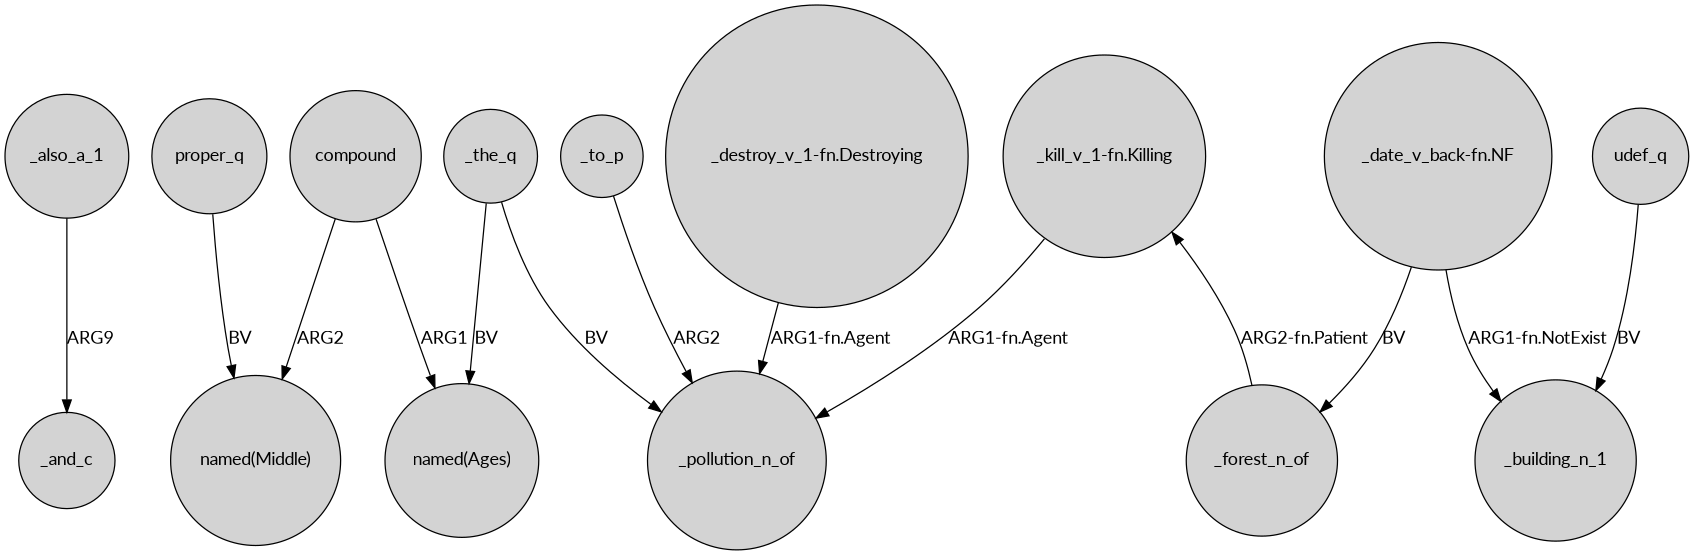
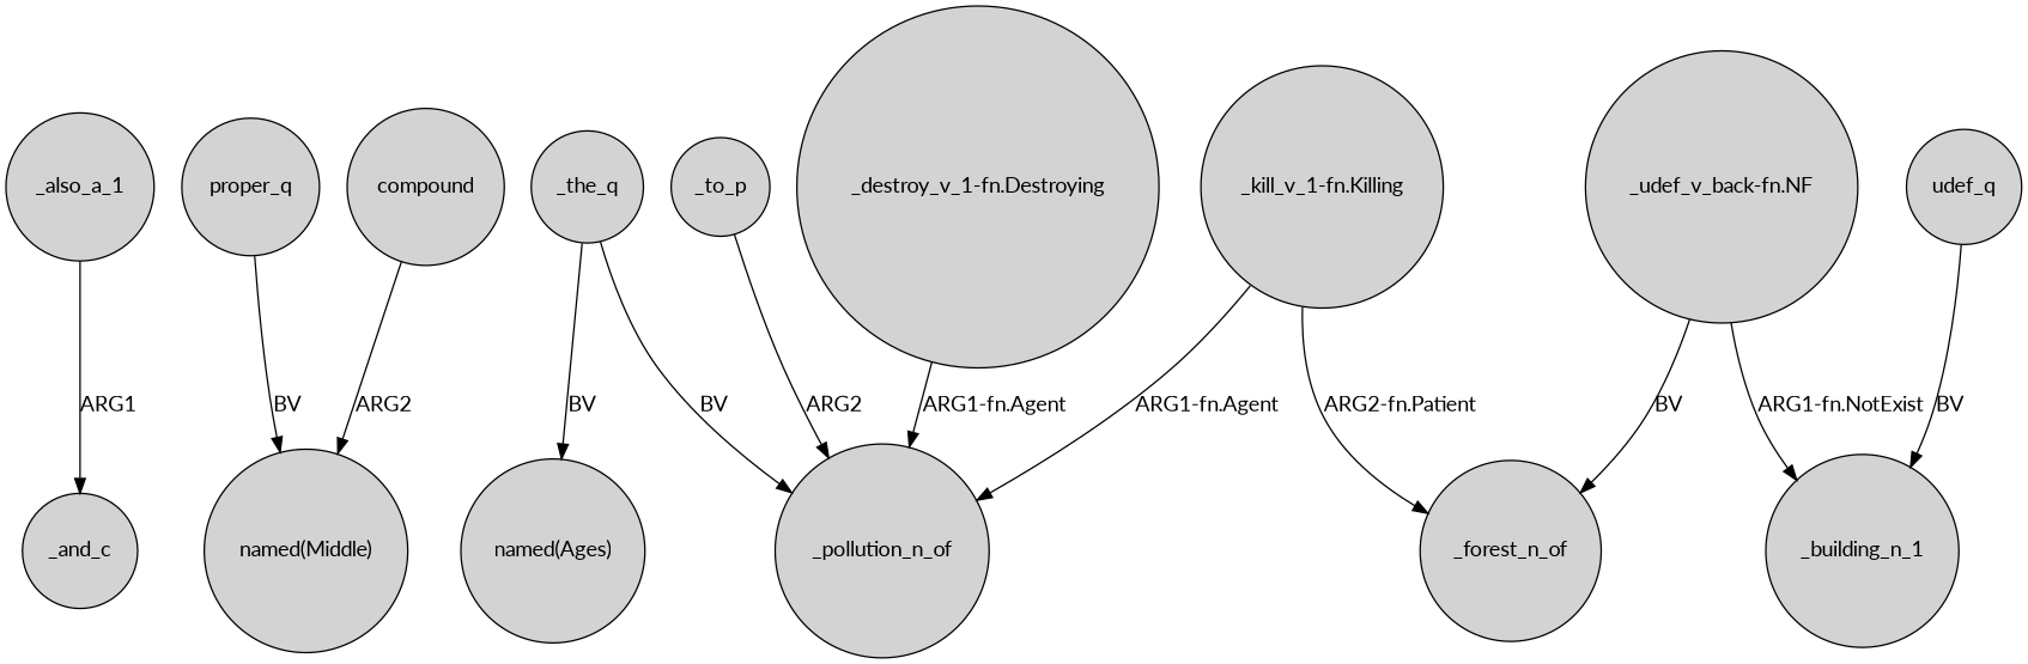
  digraph {
    fontname=Lato
    node [fontname=Lato shape=circle style=filled]
    edge [fontname=Lato]
    _also_a_1
    _and_c
    _to_p
    _pollution_n_of
    _the_q
    "named(Ages)"
-   "_date_v_back-fn.NF"
+   "_date_v_back-fn.NF" [label="_udef_v_back-fn.NF"]
    _building_n_1
    _forest_n_of
    "_kill_v_1-fn.Killing"
    udef_q
    "_destroy_v_1-fn.Destroying"
    compound
    "named(Middle)"
    proper_q
-   _also_a_1 -> _and_c [label=ARG9]
+   _also_a_1 -> _and_c [label=ARG1]
    _to_p -> _pollution_n_of [label=ARG2]
    _the_q -> _pollution_n_of [label=BV]
    _the_q -> "named(Ages)" [label=BV]
    "_date_v_back-fn.NF" -> _building_n_1 [label="ARG1-fn.NotExist"]
    "_date_v_back-fn.NF" -> _forest_n_of [label=BV]
    "_kill_v_1-fn.Killing" -> _pollution_n_of [label="ARG1-fn.Agent"]
-   _forest_n_of -> "_kill_v_1-fn.Killing" [label="ARG2-fn.Patient"]
+   "_kill_v_1-fn.Killing" -> _forest_n_of [label="ARG2-fn.Patient"]
    udef_q -> _building_n_1 [label=BV]
    "_destroy_v_1-fn.Destroying" -> _pollution_n_of [label="ARG1-fn.Agent"]
-   compound -> "named(Ages)" [label=ARG1]
    compound -> "named(Middle)" [label=ARG2]
    proper_q -> "named(Middle)" [label=BV]
  }
